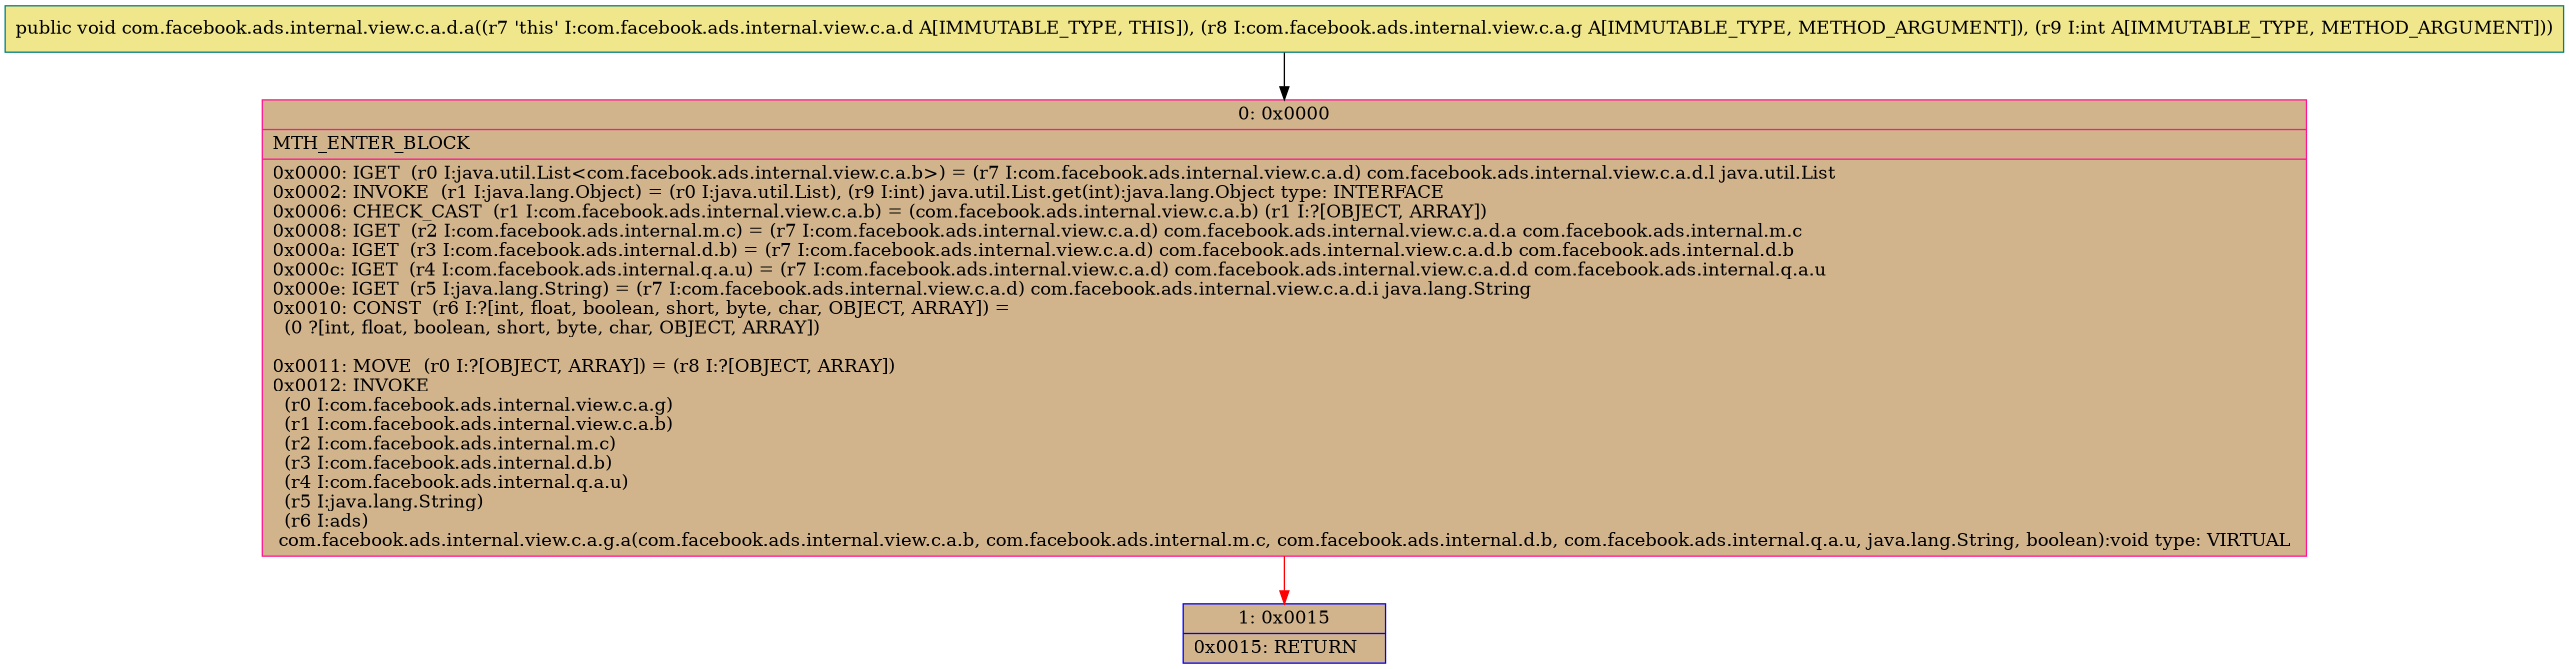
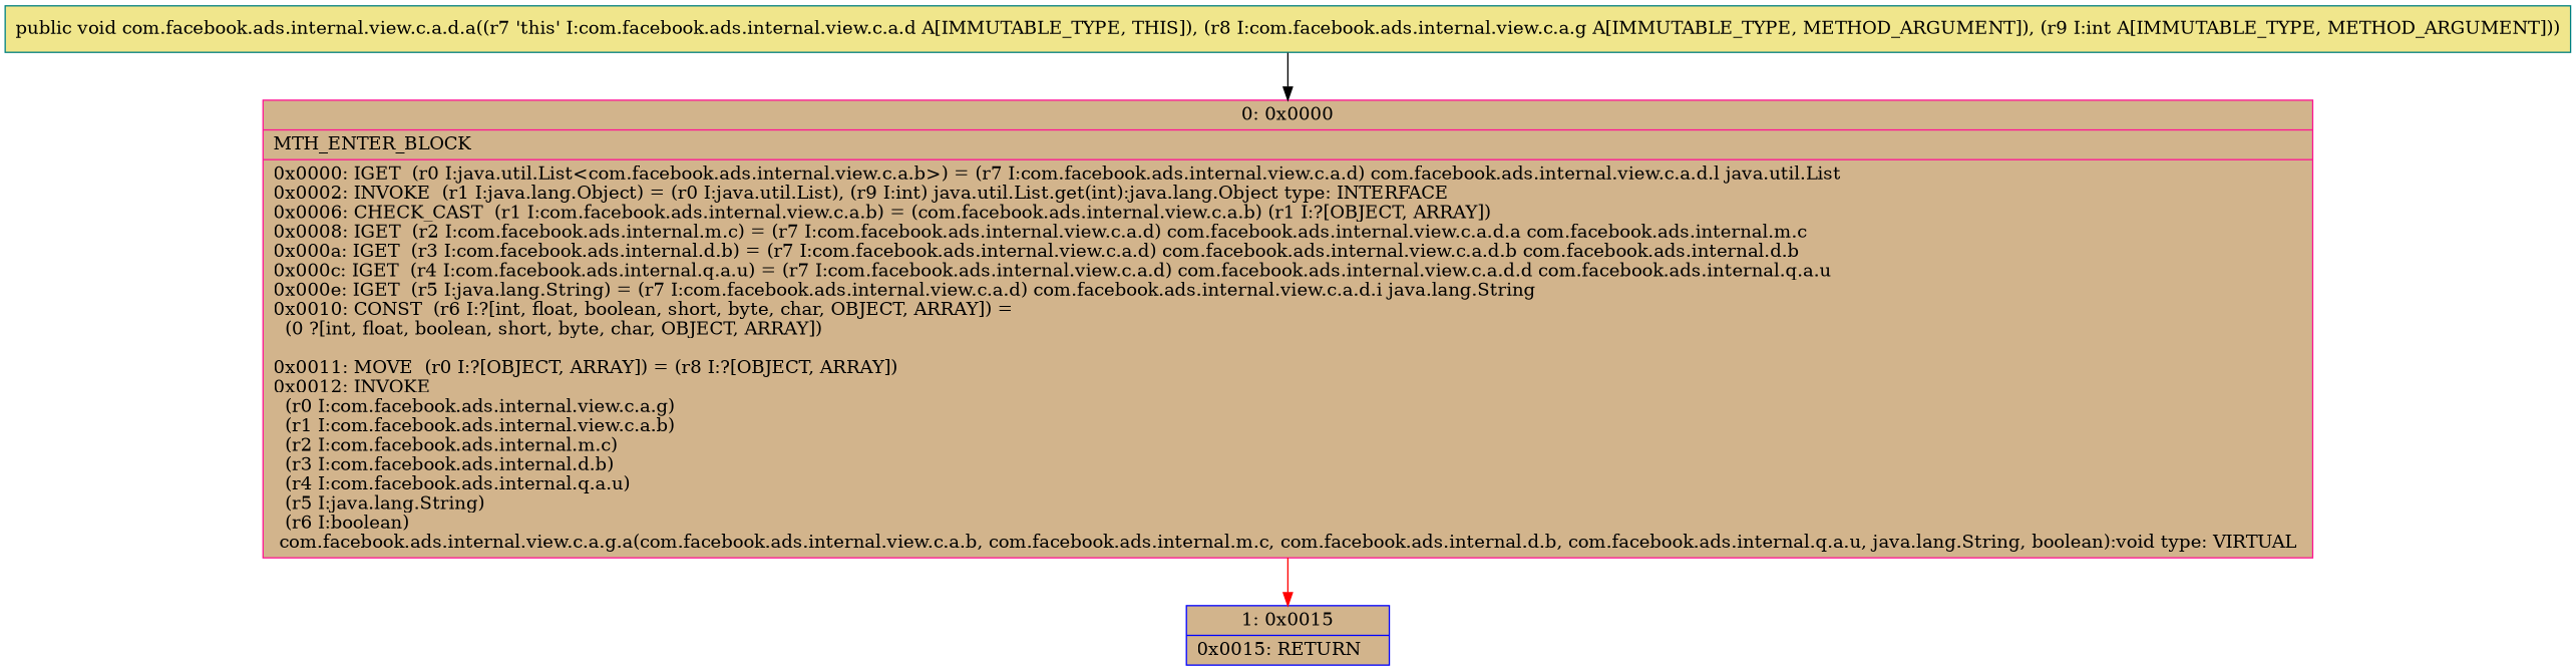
  digraph {
    node [shape=record style=filled fillcolor=tan]
-   n1 [label="{0\:\ 0x0000|MTH_ENTER_BLOCK\l|0x0000: IGET  (r0 I:java.util.List\<com.facebook.ads.internal.view.c.a.b\>) = (r7 I:com.facebook.ads.internal.view.c.a.d) com.facebook.ads.internal.view.c.a.d.l java.util.List \l0x0002: INVOKE  (r1 I:java.lang.Object) = (r0 I:java.util.List), (r9 I:int) java.util.List.get(int):java.lang.Object type: INTERFACE \l0x0006: CHECK_CAST  (r1 I:com.facebook.ads.internal.view.c.a.b) = (com.facebook.ads.internal.view.c.a.b) (r1 I:?[OBJECT, ARRAY]) \l0x0008: IGET  (r2 I:com.facebook.ads.internal.m.c) = (r7 I:com.facebook.ads.internal.view.c.a.d) com.facebook.ads.internal.view.c.a.d.a com.facebook.ads.internal.m.c \l0x000a: IGET  (r3 I:com.facebook.ads.internal.d.b) = (r7 I:com.facebook.ads.internal.view.c.a.d) com.facebook.ads.internal.view.c.a.d.b com.facebook.ads.internal.d.b \l0x000c: IGET  (r4 I:com.facebook.ads.internal.q.a.u) = (r7 I:com.facebook.ads.internal.view.c.a.d) com.facebook.ads.internal.view.c.a.d.d com.facebook.ads.internal.q.a.u \l0x000e: IGET  (r5 I:java.lang.String) = (r7 I:com.facebook.ads.internal.view.c.a.d) com.facebook.ads.internal.view.c.a.d.i java.lang.String \l0x0010: CONST  (r6 I:?[int, float, boolean, short, byte, char, OBJECT, ARRAY]) = \l  (0 ?[int, float, boolean, short, byte, char, OBJECT, ARRAY])\l \l0x0011: MOVE  (r0 I:?[OBJECT, ARRAY]) = (r8 I:?[OBJECT, ARRAY]) \l0x0012: INVOKE  \l  (r0 I:com.facebook.ads.internal.view.c.a.g)\l  (r1 I:com.facebook.ads.internal.view.c.a.b)\l  (r2 I:com.facebook.ads.internal.m.c)\l  (r3 I:com.facebook.ads.internal.d.b)\l  (r4 I:com.facebook.ads.internal.q.a.u)\l  (r5 I:java.lang.String)\l  (r6 I:ads)\l com.facebook.ads.internal.view.c.a.g.a(com.facebook.ads.internal.view.c.a.b, com.facebook.ads.internal.m.c, com.facebook.ads.internal.d.b, com.facebook.ads.internal.q.a.u, java.lang.String, boolean):void type: VIRTUAL \l}" color=deeppink]
+   n1 [label="{0\:\ 0x0000|MTH_ENTER_BLOCK\l|0x0000: IGET  (r0 I:java.util.List\<com.facebook.ads.internal.view.c.a.b\>) = (r7 I:com.facebook.ads.internal.view.c.a.d) com.facebook.ads.internal.view.c.a.d.l java.util.List \l0x0002: INVOKE  (r1 I:java.lang.Object) = (r0 I:java.util.List), (r9 I:int) java.util.List.get(int):java.lang.Object type: INTERFACE \l0x0006: CHECK_CAST  (r1 I:com.facebook.ads.internal.view.c.a.b) = (com.facebook.ads.internal.view.c.a.b) (r1 I:?[OBJECT, ARRAY]) \l0x0008: IGET  (r2 I:com.facebook.ads.internal.m.c) = (r7 I:com.facebook.ads.internal.view.c.a.d) com.facebook.ads.internal.view.c.a.d.a com.facebook.ads.internal.m.c \l0x000a: IGET  (r3 I:com.facebook.ads.internal.d.b) = (r7 I:com.facebook.ads.internal.view.c.a.d) com.facebook.ads.internal.view.c.a.d.b com.facebook.ads.internal.d.b \l0x000c: IGET  (r4 I:com.facebook.ads.internal.q.a.u) = (r7 I:com.facebook.ads.internal.view.c.a.d) com.facebook.ads.internal.view.c.a.d.d com.facebook.ads.internal.q.a.u \l0x000e: IGET  (r5 I:java.lang.String) = (r7 I:com.facebook.ads.internal.view.c.a.d) com.facebook.ads.internal.view.c.a.d.i java.lang.String \l0x0010: CONST  (r6 I:?[int, float, boolean, short, byte, char, OBJECT, ARRAY]) = \l  (0 ?[int, float, boolean, short, byte, char, OBJECT, ARRAY])\l \l0x0011: MOVE  (r0 I:?[OBJECT, ARRAY]) = (r8 I:?[OBJECT, ARRAY]) \l0x0012: INVOKE  \l  (r0 I:com.facebook.ads.internal.view.c.a.g)\l  (r1 I:com.facebook.ads.internal.view.c.a.b)\l  (r2 I:com.facebook.ads.internal.m.c)\l  (r3 I:com.facebook.ads.internal.d.b)\l  (r4 I:com.facebook.ads.internal.q.a.u)\l  (r5 I:java.lang.String)\l  (r6 I:boolean)\l com.facebook.ads.internal.view.c.a.g.a(com.facebook.ads.internal.view.c.a.b, com.facebook.ads.internal.m.c, com.facebook.ads.internal.d.b, com.facebook.ads.internal.q.a.u, java.lang.String, boolean):void type: VIRTUAL \l}" color=deeppink]
    n2 [label="{1\:\ 0x0015|0x0015: RETURN   \l}" color=blue]
    n3 [label="{public void com.facebook.ads.internal.view.c.a.d.a((r7 'this' I:com.facebook.ads.internal.view.c.a.d A[IMMUTABLE_TYPE, THIS]), (r8 I:com.facebook.ads.internal.view.c.a.g A[IMMUTABLE_TYPE, METHOD_ARGUMENT]), (r9 I:int A[IMMUTABLE_TYPE, METHOD_ARGUMENT])) }" fillcolor=khaki color=teal]
    n1 -> n2 [color=red]
    n3 -> n1 [color=black]
  }
